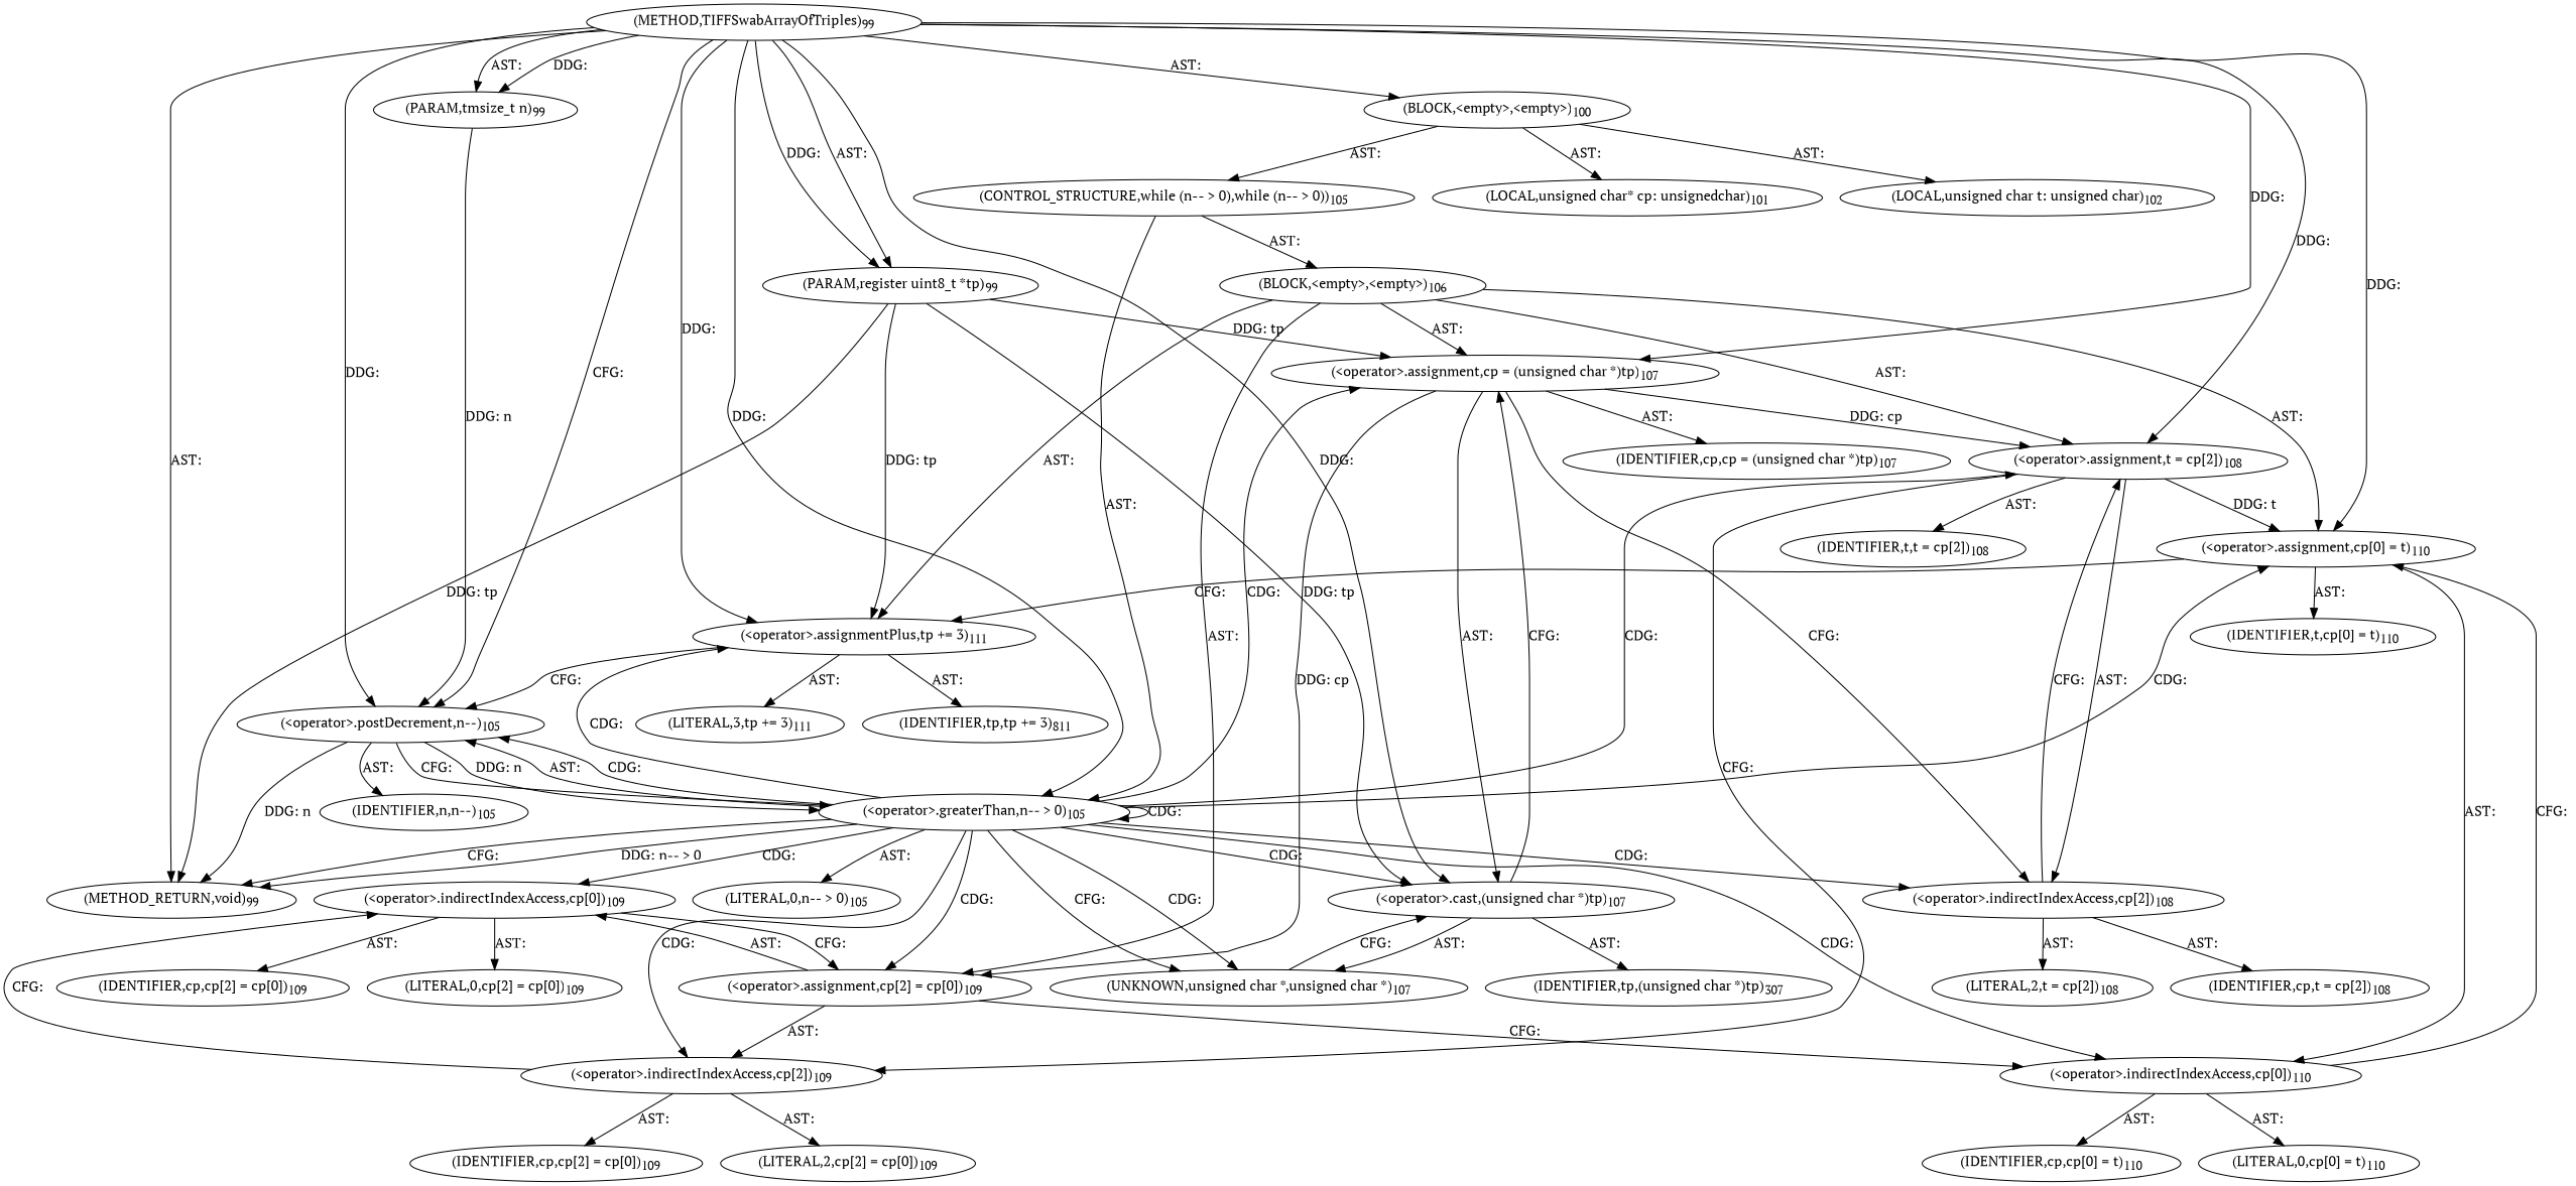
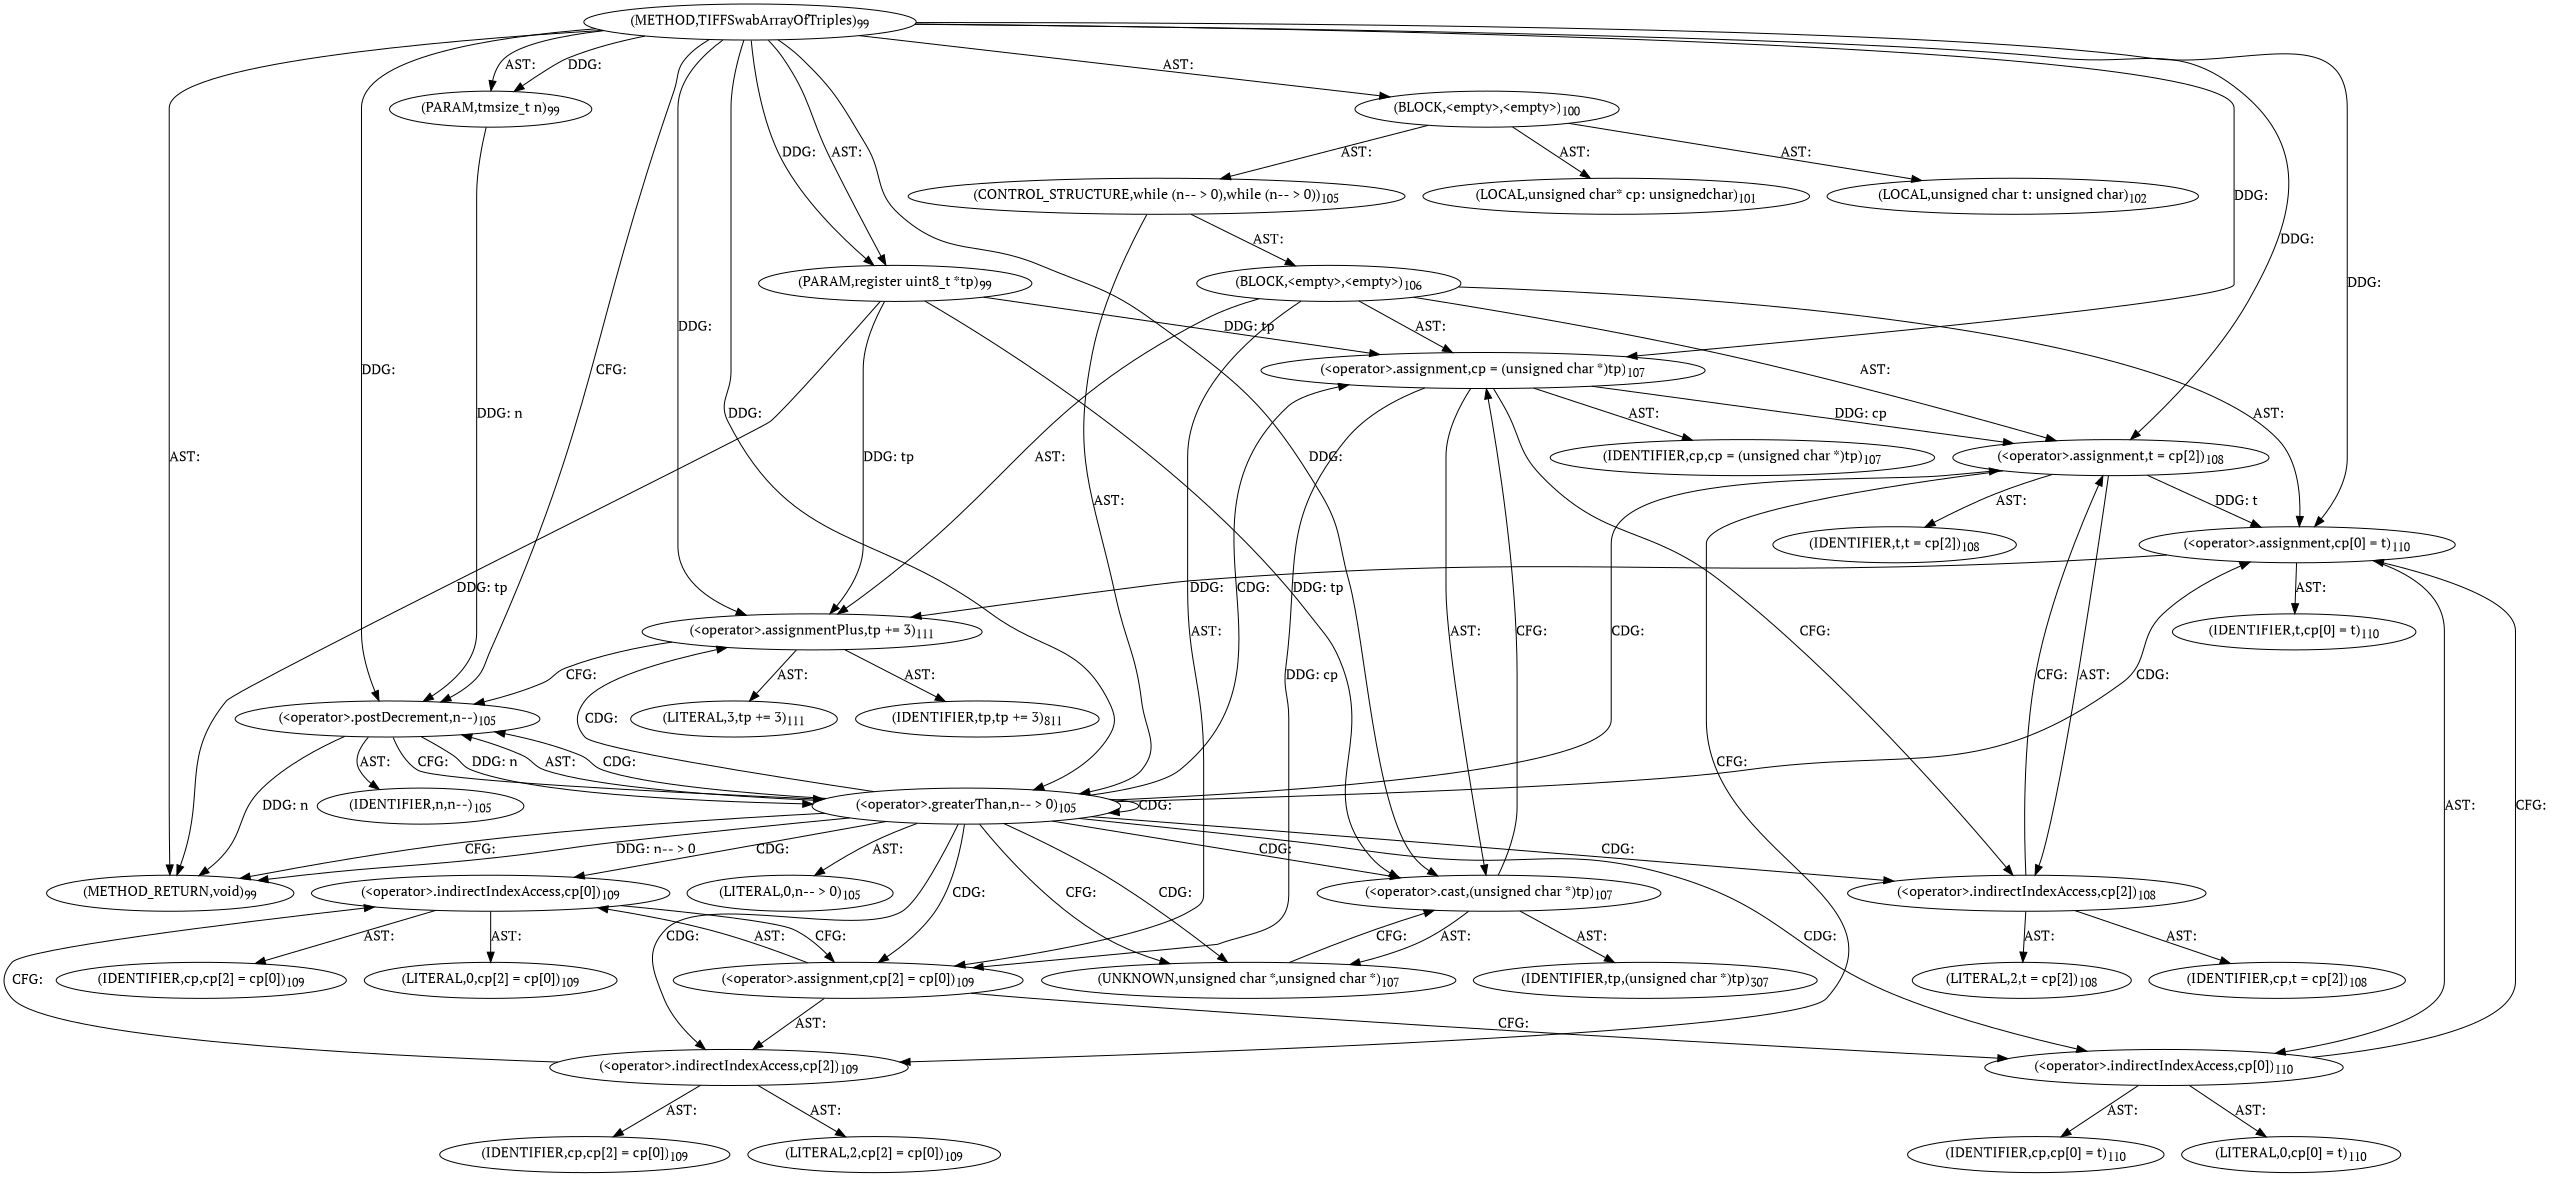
  digraph {
    fontname="PT Serif"
    node [fontname="PT Serif"]
    edge [fontname="PT Serif"]
    n1 [label=<(METHOD,TIFFSwabArrayOfTriples)<SUB>99</SUB>>]
    n2 [label=<(PARAM,register uint8_t *tp)<SUB>99</SUB>>]
    n3 [label=<(PARAM,tmsize_t n)<SUB>99</SUB>>]
    n4 [label=<(BLOCK,&lt;empty&gt;,&lt;empty&gt;)<SUB>100</SUB>>]
    n5 [label=<(&lt;operator&gt;.greaterThan,n-- &gt; 0)<SUB>105</SUB>>]
    n6 [label=<(&lt;operator&gt;.postDecrement,n--)<SUB>105</SUB>>]
    n7 [label=<(&lt;operator&gt;.assignment,cp = (unsigned char *)tp)<SUB>107</SUB>>]
    n8 [label=<(&lt;operator&gt;.cast,(unsigned char *)tp)<SUB>107</SUB>>]
    n9 [label=<(&lt;operator&gt;.assignment,t = cp[2])<SUB>108</SUB>>]
    n10 [label=<(&lt;operator&gt;.assignment,cp[0] = t)<SUB>110</SUB>>]
    n11 [label=<(&lt;operator&gt;.assignmentPlus,tp += 3)<SUB>111</SUB>>]
    n12 [label=<(METHOD_RETURN,void)<SUB>99</SUB>>]
    n13 [label=<(LOCAL,unsigned char* cp: unsignedchar)<SUB>101</SUB>>]
    n14 [label=<(LOCAL,unsigned char t: unsigned char)<SUB>102</SUB>>]
    n15 [label=<(CONTROL_STRUCTURE,while (n-- &gt; 0),while (n-- &gt; 0))<SUB>105</SUB>>]
    n16 [label=<(LITERAL,0,n-- &gt; 0)<SUB>105</SUB>>]
    n17 [label=<(UNKNOWN,unsigned char *,unsigned char *)<SUB>107</SUB>>]
    n18 [label=<(&lt;operator&gt;.indirectIndexAccess,cp[2])<SUB>108</SUB>>]
    n19 [label=<(&lt;operator&gt;.assignment,cp[2] = cp[0])<SUB>109</SUB>>]
    n20 [label=<(&lt;operator&gt;.indirectIndexAccess,cp[2])<SUB>109</SUB>>]
    n21 [label=<(&lt;operator&gt;.indirectIndexAccess,cp[0])<SUB>109</SUB>>]
    n22 [label=<(&lt;operator&gt;.indirectIndexAccess,cp[0])<SUB>110</SUB>>]
    n23 [label=<(IDENTIFIER,n,n--)<SUB>105</SUB>>]
    n24 [label=<(IDENTIFIER,cp,cp = (unsigned char *)tp)<SUB>107</SUB>>]
    n25 [label=<(IDENTIFIER,tp,(unsigned char *)tp)<SUB>307</SUB>>]
    n26 [label=<(IDENTIFIER,t,t = cp[2])<SUB>108</SUB>>]
    n27 [label=<(IDENTIFIER,t,cp[0] = t)<SUB>110</SUB>>]
    n28 [label=<(IDENTIFIER,tp,tp += 3)<SUB>811</SUB>>]
    n29 [label=<(LITERAL,3,tp += 3)<SUB>111</SUB>>]
    n30 [label=<(BLOCK,&lt;empty&gt;,&lt;empty&gt;)<SUB>106</SUB>>]
    n31 [label=<(IDENTIFIER,cp,t = cp[2])<SUB>108</SUB>>]
    n32 [label=<(LITERAL,2,t = cp[2])<SUB>108</SUB>>]
    n33 [label=<(IDENTIFIER,cp,cp[2] = cp[0])<SUB>109</SUB>>]
    n34 [label=<(LITERAL,2,cp[2] = cp[0])<SUB>109</SUB>>]
    n35 [label=<(IDENTIFIER,cp,cp[2] = cp[0])<SUB>109</SUB>>]
    n36 [label=<(LITERAL,0,cp[2] = cp[0])<SUB>109</SUB>>]
    n37 [label=<(IDENTIFIER,cp,cp[0] = t)<SUB>110</SUB>>]
    n38 [label=<(LITERAL,0,cp[0] = t)<SUB>110</SUB>>]
    n1 -> n2 [label="AST: "]
    n1 -> n2 [label="DDG: "]
    n1 -> n3 [label="AST: "]
    n1 -> n3 [label="DDG: "]
    n1 -> n4 [label="AST: "]
    n1 -> n5 [label="DDG: "]
    n1 -> n6 [label="CFG: "]
    n1 -> n6 [label="DDG: "]
    n1 -> n7 [label="DDG: "]
    n1 -> n8 [label="DDG: "]
    n1 -> n9 [label="DDG: "]
    n1 -> n10 [label="DDG: "]
    n1 -> n11 [label="DDG: "]
    n1 -> n12 [label="AST: "]
    n2 -> n7 [label="DDG: tp"]
    n2 -> n8 [label="DDG: tp"]
    n2 -> n11 [label="DDG: tp"]
    n2 -> n12 [label="DDG: tp"]
    n3 -> n6 [label="DDG: n"]
    n4 -> n13 [label="AST: "]
    n4 -> n14 [label="AST: "]
    n4 -> n15 [label="AST: "]
    n5 -> n5 [label="CDG: "]
    n5 -> n6 [label="AST: "]
    n5 -> n6 [label="CDG: "]
    n5 -> n7 [label="CDG: "]
    n5 -> n8 [label="CDG: "]
    n5 -> n9 [label="CDG: "]
    n5 -> n10 [label="CDG: "]
    n5 -> n11 [label="CDG: "]
    n5 -> n12 [label="CFG: "]
    n5 -> n12 [label="DDG: n-- &gt; 0"]
    n5 -> n16 [label="AST: "]
    n5 -> n17 [label="CFG: "]
    n5 -> n17 [label="CDG: "]
    n5 -> n18 [label="CDG: "]
    n5 -> n19 [label="CDG: "]
    n5 -> n20 [label="CDG: "]
    n5 -> n21 [label="CDG: "]
    n5 -> n22 [label="CDG: "]
    n6 -> n5 [label="CFG: "]
    n6 -> n5 [label="DDG: n"]
    n6 -> n12 [label="DDG: n"]
    n6 -> n23 [label="AST: "]
    n7 -> n8 [label="AST: "]
    n7 -> n9 [label="DDG: cp"]
    n7 -> n18 [label="CFG: "]
    n7 -> n19 [label="DDG: cp"]
    n7 -> n24 [label="AST: "]
    n8 -> n7 [label="CFG: "]
    n8 -> n17 [label="AST: "]
    n8 -> n25 [label="AST: "]
    n9 -> n10 [label="DDG: t"]
    n9 -> n18 [label="AST: "]
    n9 -> n20 [label="CFG: "]
    n9 -> n26 [label="AST: "]
-   n10 -> n11 [label="CFG: "]
+   n10 -> n11 [label="DDG: "]
    n10 -> n22 [label="AST: "]
    n10 -> n27 [label="AST: "]
    n11 -> n6 [label="CFG: "]
    n11 -> n28 [label="AST: "]
    n11 -> n29 [label="AST: "]
    n15 -> n5 [label="AST: "]
    n15 -> n30 [label="AST: "]
    n17 -> n8 [label="CFG: "]
    n18 -> n9 [label="CFG: "]
    n18 -> n31 [label="AST: "]
    n18 -> n32 [label="AST: "]
    n19 -> n20 [label="AST: "]
    n19 -> n21 [label="AST: "]
    n19 -> n22 [label="CFG: "]
    n20 -> n21 [label="CFG: "]
    n20 -> n33 [label="AST: "]
    n20 -> n34 [label="AST: "]
    n21 -> n19 [label="CFG: "]
    n21 -> n35 [label="AST: "]
    n21 -> n36 [label="AST: "]
    n22 -> n10 [label="CFG: "]
    n22 -> n37 [label="AST: "]
    n22 -> n38 [label="AST: "]
    n30 -> n7 [label="AST: "]
    n30 -> n9 [label="AST: "]
    n30 -> n10 [label="AST: "]
    n30 -> n11 [label="AST: "]
    n30 -> n19 [label="AST: "]
  }
